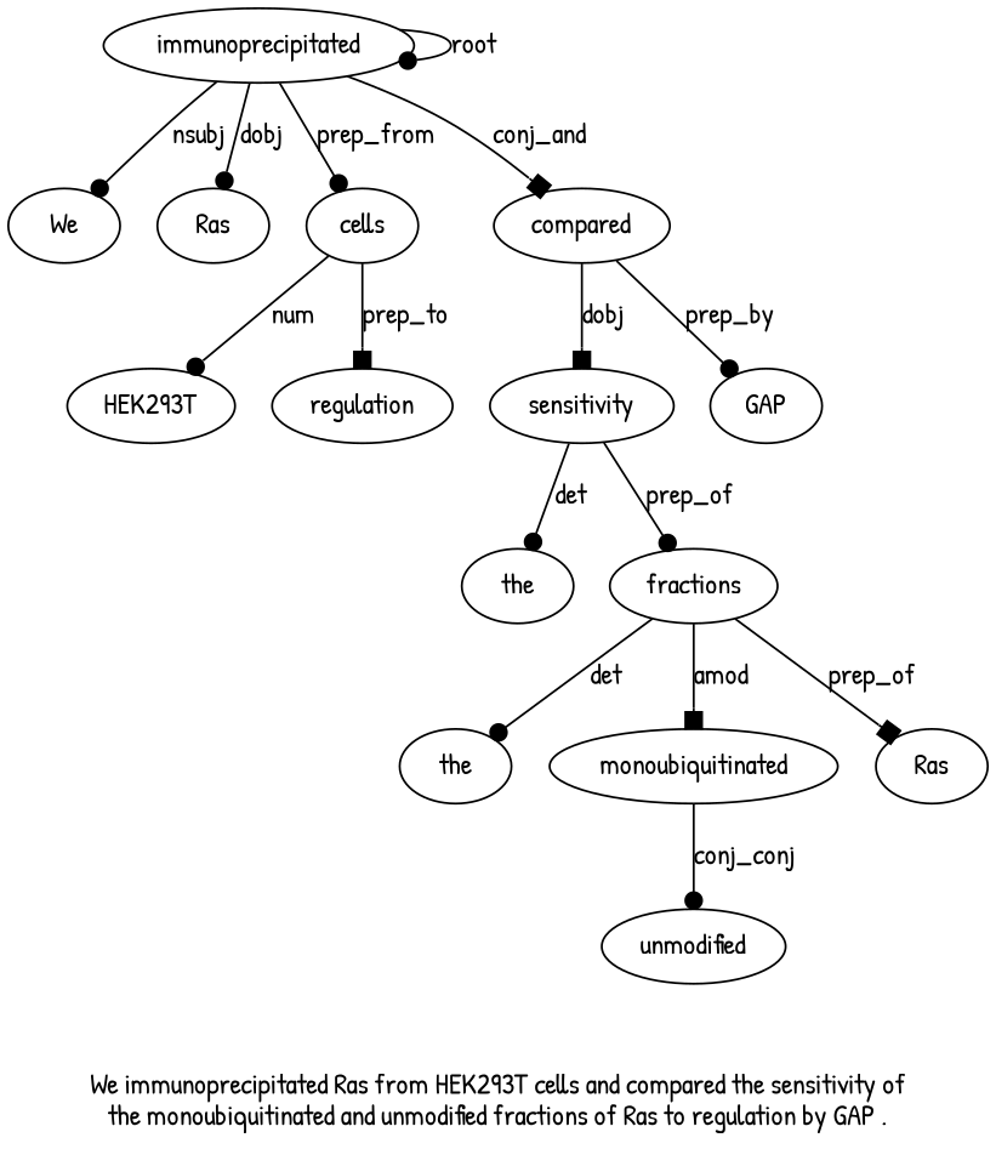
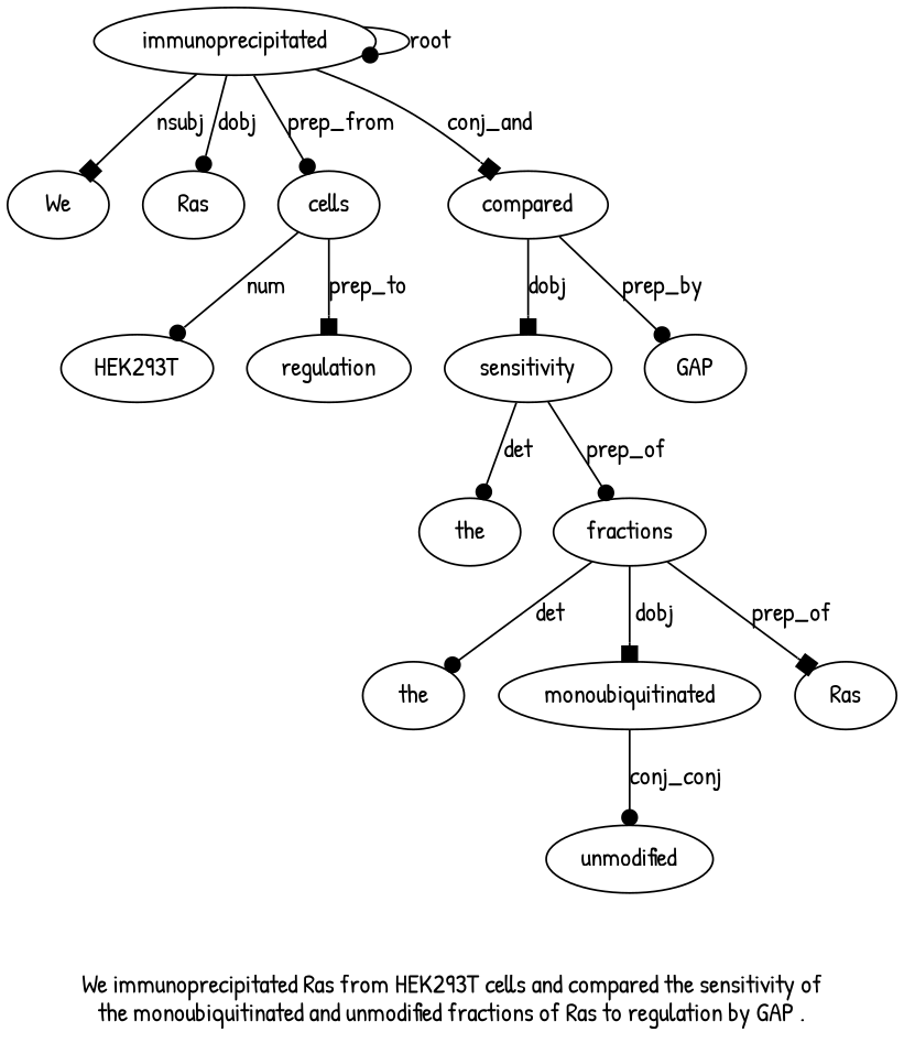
  digraph {
    fontname="Patrick Hand"
    label="We immunoprecipitated Ras from HEK293T cells and compared the sensitivity of\nthe monoubiquitinated and unmodified fractions of Ras to regulation by GAP ."
    node [fillcolor=white fontname="Patrick Hand" style=filled]
    edge [arrowhead=dot fontname="Patrick Hand"]
    n1 [label=immunoprecipitated]
    n2 [label=We]
    n3 [label=Ras]
    n4 [label=cells]
    n5 [label=compared]
    n6 [label=HEK293T]
    n7 [label=regulation]
    n8 [label=sensitivity]
    n9 [label=GAP]
    n10 [label=the]
    n11 [label=fractions]
    n12 [label=the]
    n13 [label=monoubiquitinated]
    n14 [label=Ras]
    n15 [label=unmodified]
    n1 -> n1 [label=root]
-   n1 -> n2 [label=nsubj]
+   n1 -> n2 [arrowhead=box label=nsubj]
    n1 -> n3 [label=dobj]
    n1 -> n4 [label=prep_from]
    n1 -> n5 [arrowhead=box label=conj_and]
    n4 -> n6 [label=num]
    n4 -> n7 [arrowhead=box label=prep_to]
    n5 -> n8 [arrowhead=box label=dobj]
    n5 -> n9 [label=prep_by]
    n8 -> n10 [label=det]
    n8 -> n11 [label=prep_of]
    n11 -> n12 [label=det]
-   n11 -> n13 [arrowhead=box label=amod]
+   n11 -> n13 [arrowhead=box label=dobj]
    n11 -> n14 [arrowhead=box label=prep_of]
    n13 -> n15 [label=conj_conj]
  }
